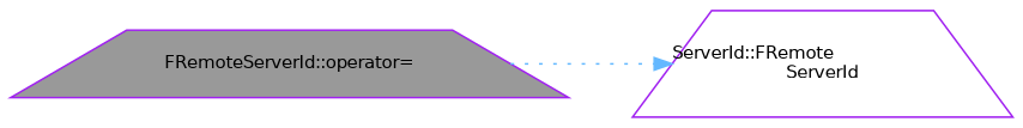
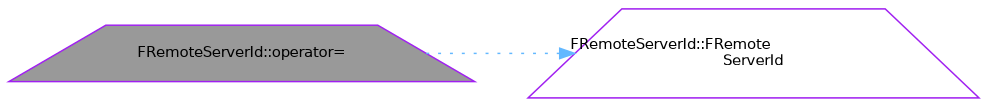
  digraph {
    rankdir=LR
    node [color=purple fontname=Helvetica fontsize=10 shape=trapezium style=filled]
    n1 [fillcolor=grey60 fontcolor=black height=0.2 label="FRemoteServerId::operator=" width=0.4]
-   n2 [fillcolor=white height=0.2 label="ServerId::FRemote\lServerId" width=0.4]
+   n2 [fillcolor=white height=0.2 label="FRemoteServerId::FRemote\lServerId" width=0.4]
    n1 -> n2 [color=steelblue1 fontname=Helvetica fontsize=10 labelfontname=Helvetica labelfontsize=10 style=dotted arrowhead=normal]
  }
